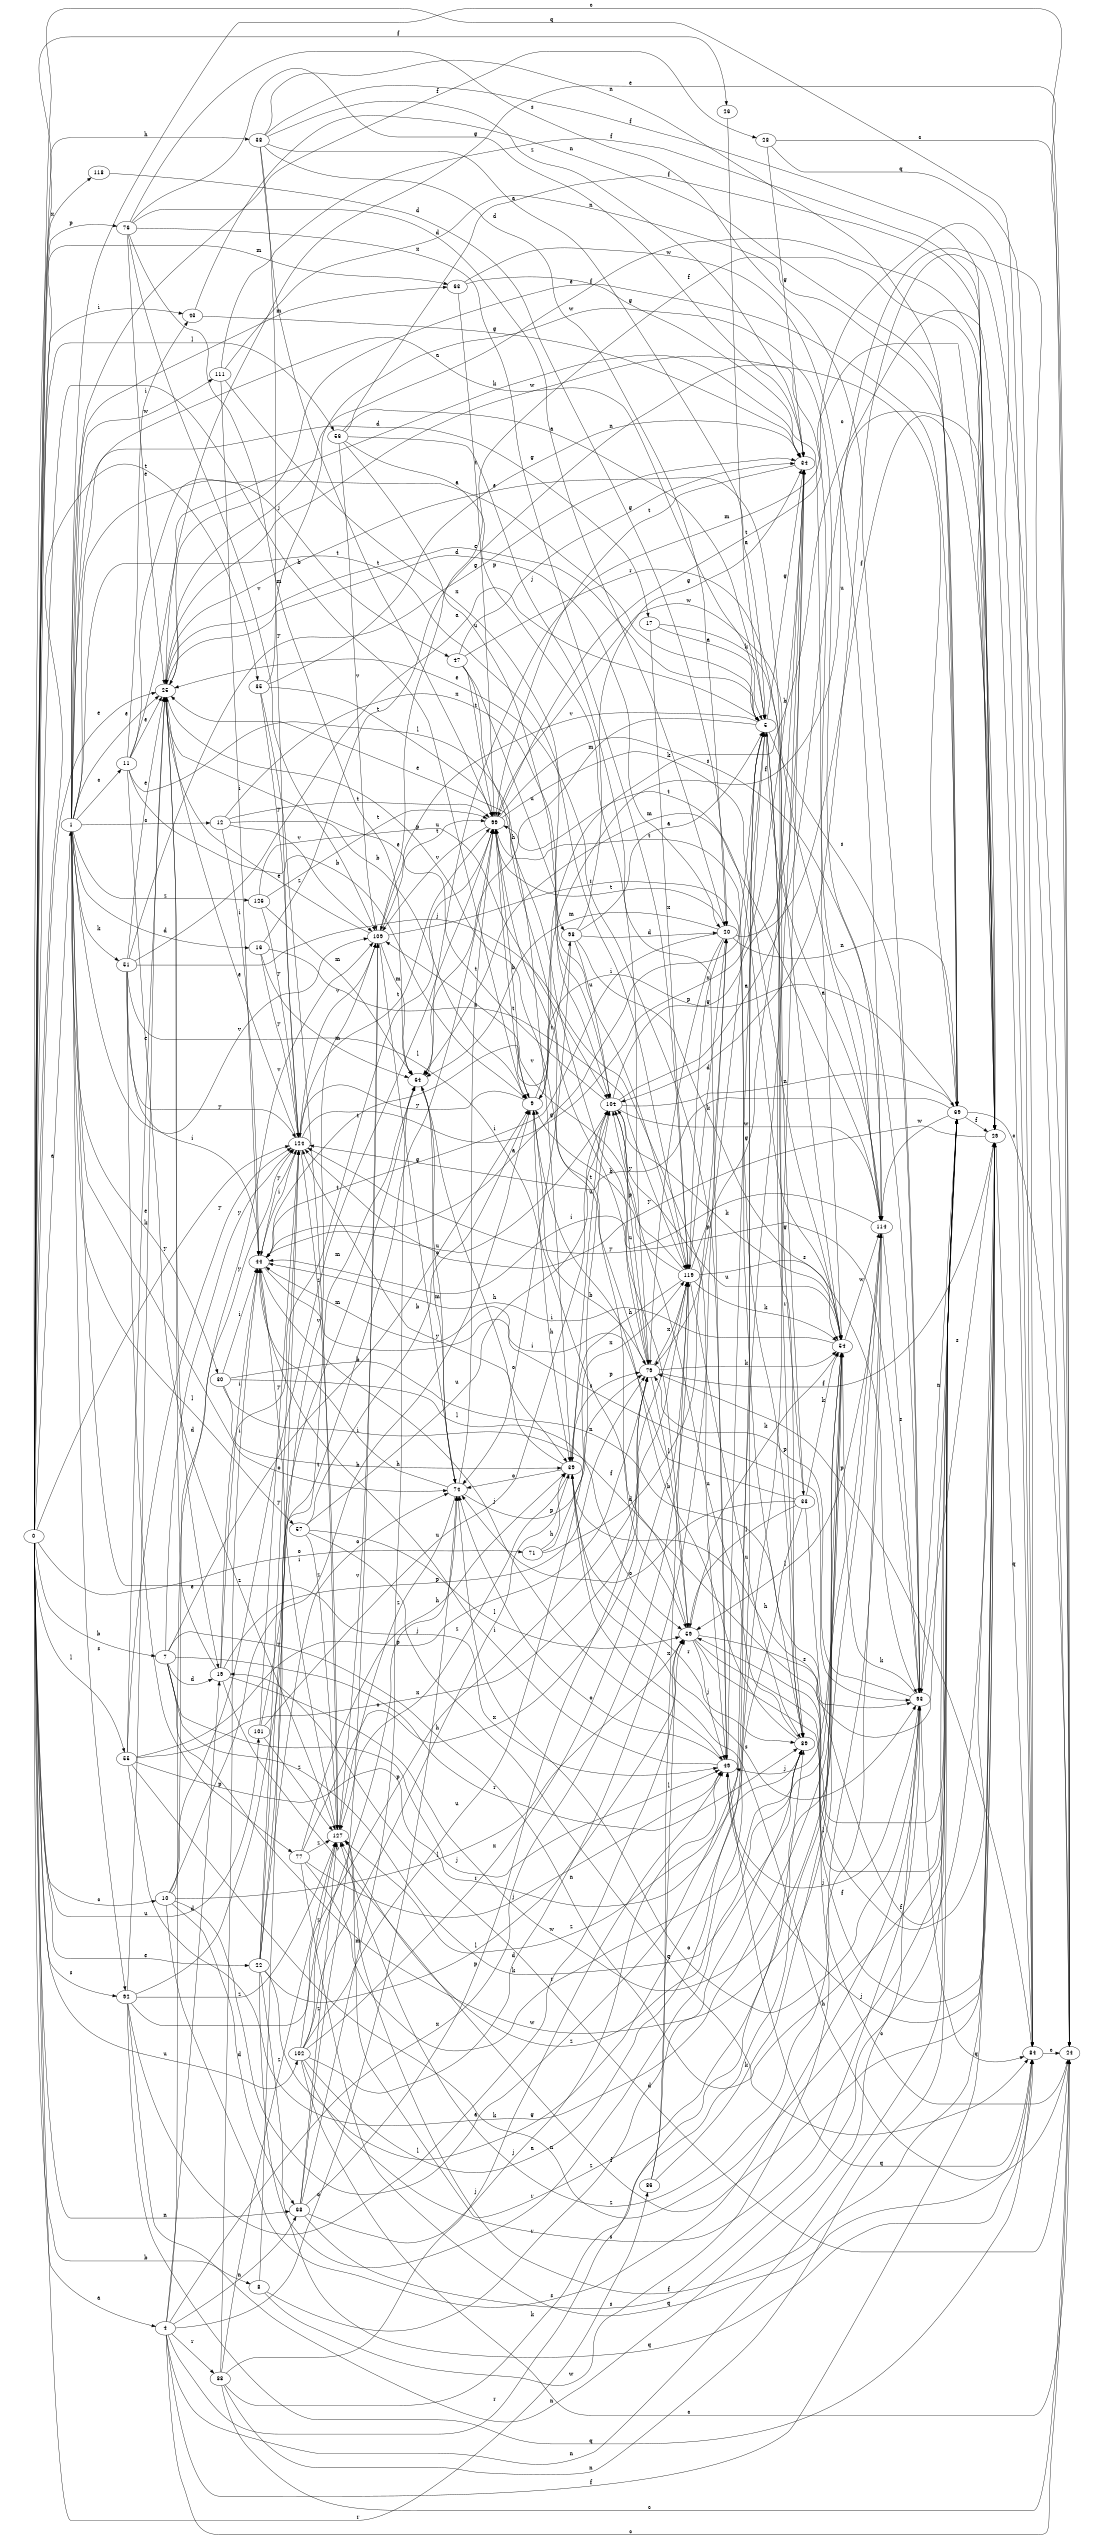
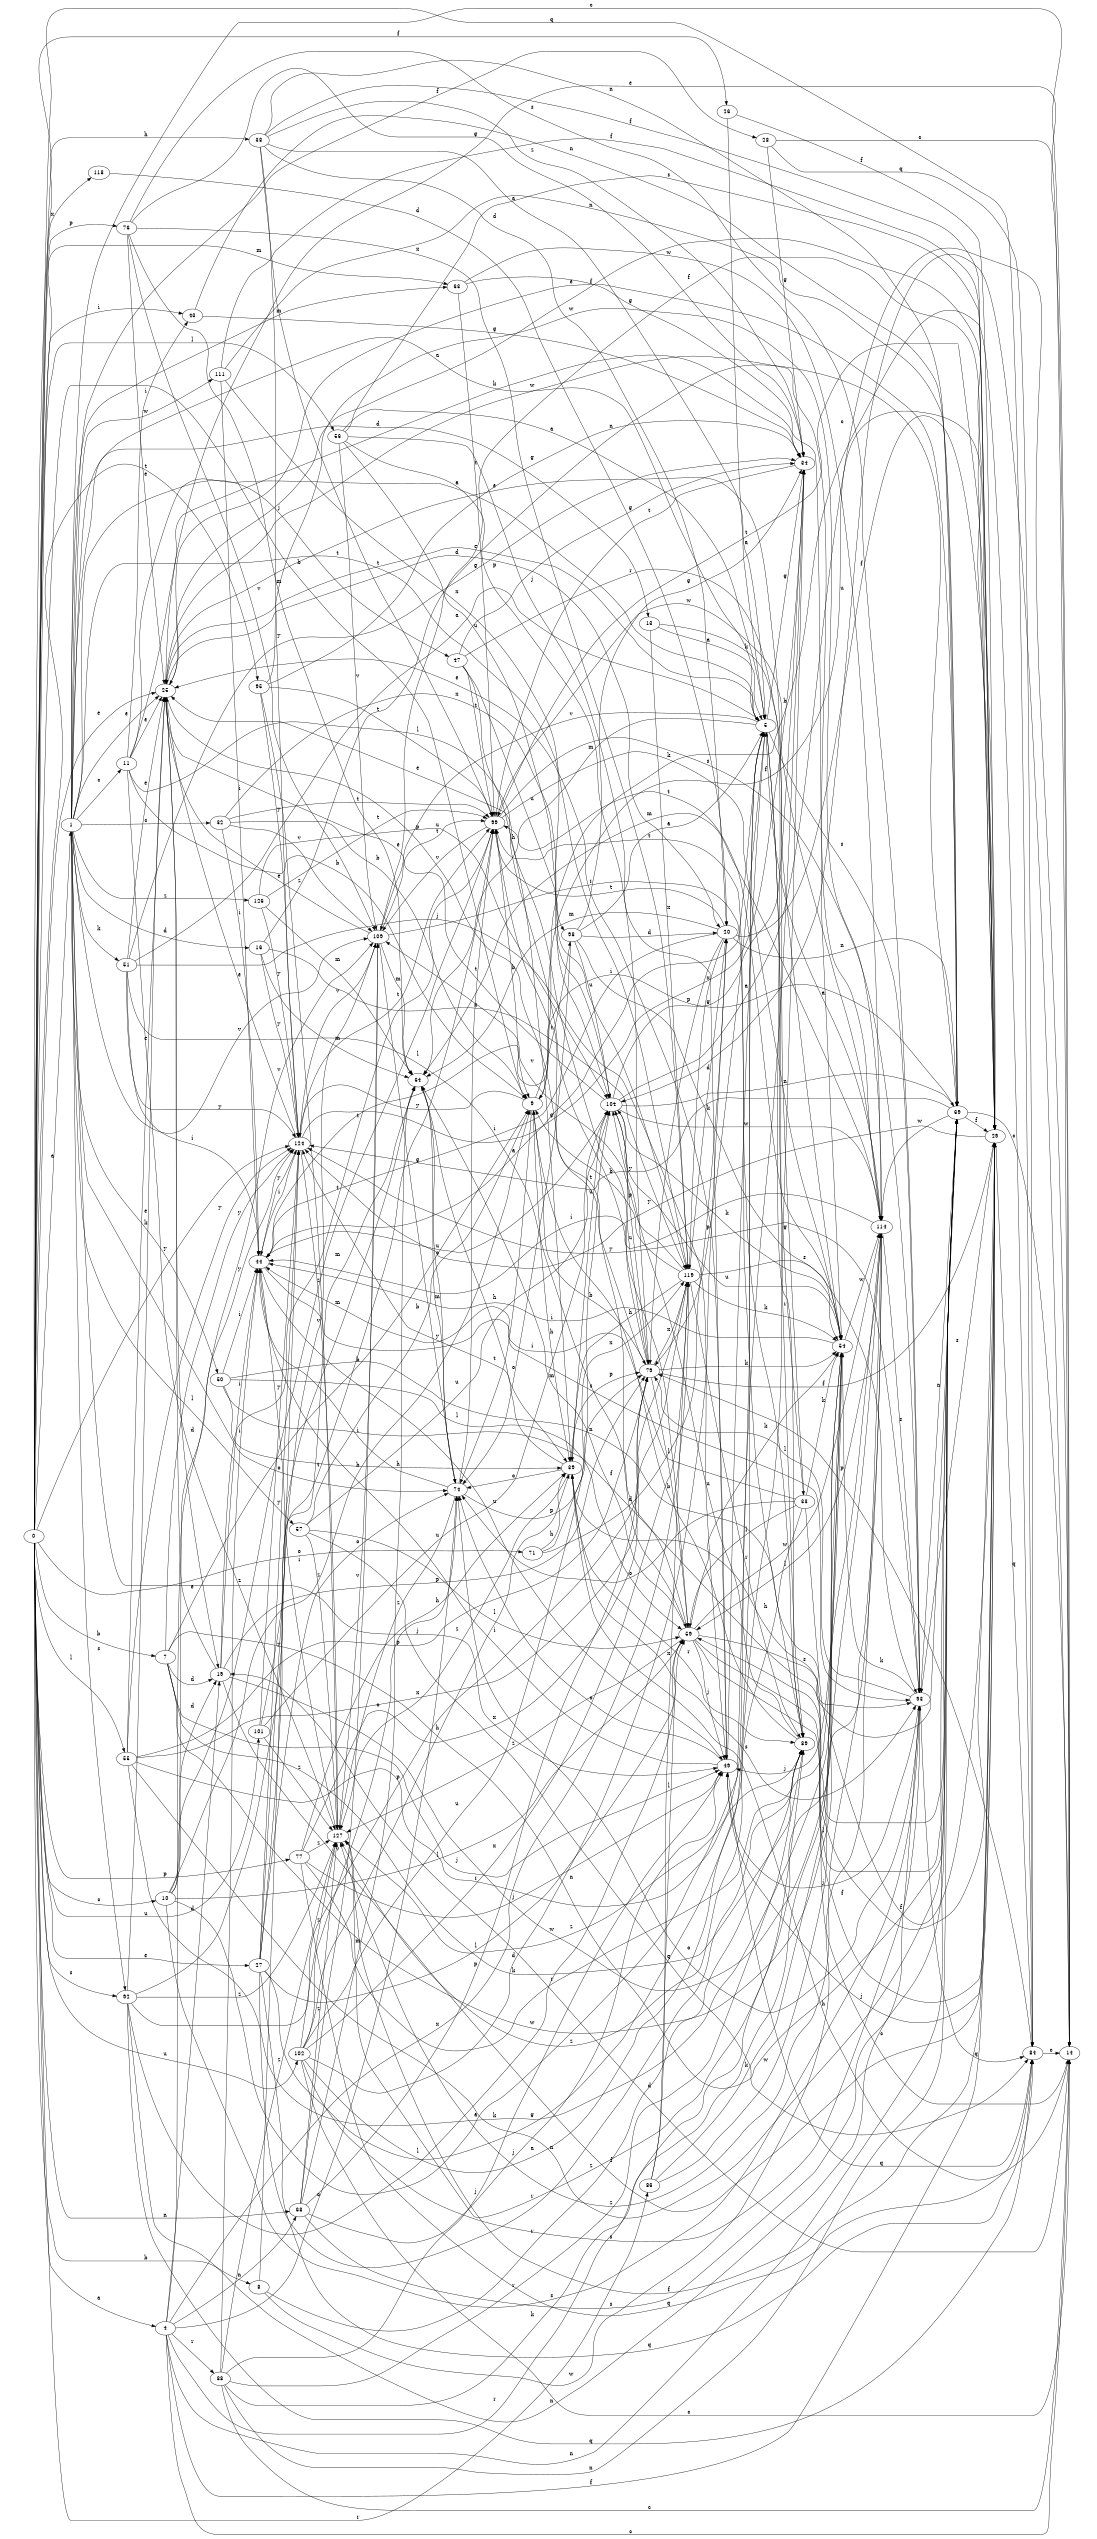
  strict digraph {
    rankdir=LR
    0
    1
    4
    7
    8
    9
    10
-   22
+   22 [label=27]
    25
    26
    38
    43
    55
    56
    63
    68
    71
    76
    77
    84
    86
    92
-   95 [label=35]
+   95
    101
    102
    118
    124
    5
    11
-   12
-   14 [label=24]
+   12 [label=32]
+   14
    16
-   17
+   17 [label=13]
    28
    47
    49
-   50 [label=30]
+   50
    51
    57
    74
    98
    109
    111
    126
    19
    29
    69
    88
    89
    119
    54
    114
    39
    99
    93
    59
    34
    64
    79
    20
    104
    n62 [label=127]
    44
    33
    0 -> 1 [label=a]
    0 -> 4 [label=a]
    0 -> 7 [label=b]
    0 -> 8 [label=b]
    0 -> 9 [label=b]
    0 -> 10 [label=c]
    0 -> 22 [label=e]
    0 -> 25 [label=e]
    0 -> 26 [label=f]
    0 -> 38 [label=h]
    0 -> 43 [label=i]
    0 -> 55 [label=l]
    0 -> 56 [label=l]
    0 -> 63 [label=m]
    0 -> 68 [label=n]
    0 -> 71 [label=o]
    0 -> 76 [label=p]
-   51 -> 77 [label=p]
+   0 -> 77 [label=p]
    0 -> 84 [label=q]
    0 -> 86 [label=r]
    0 -> 92 [label=s]
    0 -> 95 [label=t]
    0 -> 101 [label=u]
    0 -> 102 [label=u]
    0 -> 118 [label=x]
    0 -> 124 [label=y]
    1 -> 25 [label=e]
    1 -> 63 [label=m]
    1 -> 92 [label=s]
    1 -> 5 [label=a]
    1 -> 11 [label=c]
    1 -> 12 [label=c]
    1 -> 14 [label=c]
    1 -> 16 [label=d]
    1 -> 17 [label=d]
    1 -> 28 [label=f]
    1 -> 47 [label=j]
    1 -> 49 [label=j]
    1 -> 50 [label=k]
    1 -> 51 [label=k]
    1 -> 57 [label=l]
    1 -> 74 [label=o]
    1 -> 98 [label=t]
    1 -> 109 [label=v]
    1 -> 111 [label=w]
    1 -> 126 [label=z]
    4 -> 68 [label=n]
    4 -> 14 [label=c]
    4 -> 74 [label=o]
    4 -> 109 [label=v]
    4 -> 19 [label=d]
    4 -> 29 [label=f]
    4 -> 69 [label=n]
    4 -> 88 [label=r]
    4 -> 89 [label=r]
    4 -> 119 [label=x]
    7 -> 9 [label=b]
    7 -> 124 [label=y]
    7 -> 49 [label=j]
    7 -> 19 [label=d]
    7 -> 69 [label=n]
-   7 -> 89 [label=r]
+   88 -> 89 [label=r]
    7 -> 54 [label=k]
    7 -> 114 [label=w]
    8 -> 124 [label=y]
    8 -> 89 [label=r]
    8 -> 114 [label=w]
    9 -> 124 [label=y]
    9 -> 98 [label=t]
    9 -> 29 [label=f]
    9 -> 39 [label=h]
-   9 -> 99 [label=t]
+   9 -> 74 [label=t]
    10 -> 9 [label=b]
    10 -> 124 [label=y]
    10 -> 5 [label=a]
-   10 -> 68 [label=d]
+   10 -> 19 [label=d]
    10 -> 99 [label=t]
    10 -> 93 [label=s]
    10 -> 59 [label=l]
    22 -> 84 [label=q]
    22 -> 124 [label=y]
    22 -> 74 [label=o]
    22 -> 109 [label=v]
    22 -> 89 [label=r]
    22 -> 59 [label=l]
    22 -> 34 [label=g]
    22 -> 64 [label=m]
    25 -> 19 [label=d]
    25 -> 29 [label=f]
    25 -> 114 [label=w]
    25 -> 79 [label=p]
    25 -> 20 [label=d]
    26 -> 5 [label=a]
+   26 -> 29 [label=f]
    38 -> 124 [label=y]
    38 -> 5 [label=a]
    38 -> 29 [label=f]
    38 -> 69 [label=n]
    38 -> 99 [label=t]
    38 -> 34 [label=z]
    38 -> 20 [label=d]
    43 -> 69 [label=n]
    43 -> 34 [label=g]
    55 -> 25 [label=e]
    55 -> 124 [label=y]
    55 -> 69 [label=n]
    55 -> 89 [label=r]
    55 -> 119 [label=x]
    55 -> 54 [label=k]
    55 -> 79 [label=p]
    56 -> 5 [label=a]
    56 -> 49 [label=j]
    56 -> 109 [label=v]
-   56 -> 29 [label=f]
+   56 -> 29 [label=s]
    56 -> 79 [label=p]
    56 -> 104 [label=u]
    63 -> 114 [label=w]
    63 -> 99 [label=t]
    63 -> 34 [label=g]
    68 -> 49 [label=j]
    68 -> 109 [label=v]
    68 -> 93 [label=s]
    68 -> 64 [label=m]
    68 -> 79 [label=p]
    68 -> n62 [label=z]
    71 -> 119 [label=x]
    71 -> 39 [label=h]
    71 -> 20 [label=d]
    76 -> 25 [label=e]
    76 -> 109 [label=v]
    76 -> 119 [label=x]
    76 -> 93 [label=s]
    76 -> 34 [label=g]
    76 -> 64 [label=m]
-   76 -> 20 [label=d]
    77 -> 84 [label=q]
    77 -> 49 [label=j]
    77 -> 89 [label=r]
    77 -> 119 [label=x]
    77 -> 39 [label=h]
    77 -> n62 [label=z]
    84 -> 9 [label=b]
    84 -> 14 [label=c]
-   84 -> 64 [label=m]
+   59 -> 64 [label=m]
    84 -> 79 [label=p]
    86 -> 119 [label=x]
    86 -> 54 [label=k]
+   86 -> 114 [label=w]
    86 -> 59 [label=l]
    92 -> 25 [label=e]
    92 -> 84 [label=q]
    92 -> 69 [label=n]
    92 -> 99 [label=t]
    92 -> 59 [label=l]
    92 -> 79 [label=p]
    92 -> n62 [label=z]
    95 -> 124 [label=y]
    95 -> 114 [label=w]
    95 -> 99 [label=t]
    95 -> 34 [label=g]
    95 -> n62 [label=z]
    101 -> 124 [label=y]
    101 -> 64 [label=m]
    101 -> 104 [label=u]
    101 -> n62 [label=z]
    102 -> 5 [label=a]
    102 -> 14 [label=c]
    102 -> 74 [label=o]
    102 -> 119 [label=x]
    102 -> 39 [label=h]
    102 -> 93 [label=s]
    102 -> 20 [label=d]
    102 -> 104 [label=u]
    102 -> n62 [label=z]
    118 -> 20 [label=d]
    124 -> 25 [label=e]
    124 -> 109 [label=v]
    124 -> 99 [label=t]
    124 -> 34 [label=g]
    124 -> n62 [label=z]
    124 -> 44 [label=i]
    5 -> 25 [label=e]
    5 -> 109 [label=v]
    5 -> 89 [label=r]
    5 -> 93 [label=s]
    5 -> 34 [label=g]
    5 -> 64 [label=m]
    5 -> 79 [label=p]
    5 -> 33 [label=g]
    11 -> 9 [label=b]
    11 -> 25 [label=e]
    11 -> 43 [label=i]
    11 -> 5 [label=a]
    11 -> 54 [label=k]
    11 -> 59 [label=l]
    11 -> n62 [label=z]
    12 -> 9 [label=b]
    12 -> 109 [label=v]
    12 -> 119 [label=x]
    12 -> 99 [label=t]
    12 -> 44 [label=i]
    14 -> 25 [label=e]
    14 -> 19 [label=d]
    14 -> 39 [label=h]
    14 -> 104 [label=u]
    16 -> 124 [label=y]
    16 -> 69 [label=n]
    16 -> 119 [label=x]
    16 -> 64 [label=m]
    17 -> 5 [label=a]
    17 -> 119 [label=x]
    17 -> 54 [label=k]
    28 -> 84 [label=q]
    28 -> 14 [label=c]
    28 -> 34 [label=g]
    47 -> 89 [label=r]
    47 -> 39 [label=h]
    47 -> 99 [label=t]
    47 -> 34 [label=g]
    47 -> 104 [label=u]
    49 -> 25 [label=e]
    49 -> 84 [label=q]
    49 -> 5 [label=a]
    49 -> 74 [label=o]
    49 -> 44 [label=i]
    50 -> 29 [label=f]
    50 -> 69 [label=n]
    50 -> 39 [label=h]
    50 -> 59 [label=l]
    50 -> 44 [label=i]
    51 -> 25 [label=e]
    51 -> 124 [label=y]
    51 -> 5 [label=a]
    51 -> 49 [label=j]
    51 -> 59 [label=l]
    51 -> 34 [label=g]
    51 -> 44 [label=i]
    57 -> 9 [label=b]
    57 -> 84 [label=q]
    57 -> 59 [label=l]
    57 -> 104 [label=u]
    57 -> n62 [label=z]
    74 -> 99 [label=t]
    74 -> 64 [label=m]
    74 -> 79 [label=p]
    74 -> n62 [label=z]
    74 -> 44 [label=i]
    98 -> 5 [label=a]
    98 -> 74 [label=o]
    98 -> 54 [label=k]
    98 -> 34 [label=g]
    98 -> 20 [label=d]
    98 -> 104 [label=u]
    109 -> 25 [label=e]
    109 -> 74 [label=g]
    109 -> 29 [label=f]
    109 -> 89 [label=r]
    109 -> 99 [label=t]
    109 -> 64 [label=m]
    111 -> 29 [label=f]
    111 -> 69 [label=n]
    111 -> 119 [label=x]
    111 -> 44 [label=i]
    126 -> 124 [label=y]
    126 -> 99 [label=t]
    126 -> 64 [label=m]
    126 -> 104 [label=u]
    19 -> 25 [label=e]
    19 -> 29 [label=f]
    19 -> 114 [label=w]
    19 -> 99 [label=t]
    19 -> 79 [label=p]
    19 -> 44 [label=i]
    29 -> 84 [label=q]
    29 -> 124 [label=y]
    29 -> 49 [label=j]
    29 -> 99 [label=t]
    29 -> 93 [label=s]
    69 -> 25 [label=e]
    69 -> 124 [label=y]
    69 -> 14 [label=c]
    69 -> 29 [label=f]
    69 -> 114 [label=w]
    69 -> 39 [label=h]
    69 -> 59 [label=l]
    69 -> 44 [label=i]
    88 -> 14 [label=c]
    88 -> 49 [label=j]
    88 -> 69 [label=n]
    88 -> 54 [label=k]
    88 -> n62 [label=z]
    88 -> 44 [label=i]
    89 -> 9 [label=b]
    89 -> 99 [label=t]
    89 -> 104 [label=u]
    119 -> 9 [label=b]
    119 -> 109 [label=v]
-   119 -> 89 [label=u]
+   119 -> 89 [label=r]
    119 -> 54 [label=k]
    119 -> 39 [label=h]
    119 -> 93 [label=s]
-   119 -> 34 [label=g]
    119 -> 20 [label=d]
    54 -> 49 [label=j]
    54 -> 114 [label=w]
    54 -> 99 [label=t]
    54 -> 104 [label=u]
    54 -> n62 [label=z]
    54 -> 44 [label=i]
    114 -> 5 [label=a]
    114 -> 93 [label=s]
    114 -> 59 [label=l]
    114 -> 64 [label=m]
    114 -> n62 [label=z]
    114 -> 44 [label=i]
    39 -> 124 [label=y]
    39 -> 74 [label=o]
    39 -> 89 [label=r]
    39 -> 93 [label=s]
    39 -> 79 [label=p]
    39 -> 104 [label=u]
    39 -> n62 [label=z]
    99 -> 9 [label=b]
    99 -> 109 [label=v]
    99 -> 54 [label=k]
    99 -> 114 [label=w]
    99 -> 93 [label=s]
    93 -> 84 [label=q]
    93 -> 124 [label=y]
    93 -> 49 [label=j]
    93 -> 74 [label=o]
    93 -> 69 [label=n]
    93 -> 54 [label=k]
-   93 -> 79 [label=p]
+   93 -> 79 [label=l]
    59 -> 14 [label=c]
    59 -> 49 [label=j]
    59 -> 29 [label=f]
    59 -> 54 [label=k]
+   59 -> 114 [label=w]
    59 -> 99 [label=t]
    59 -> 93 [label=s]
+   59 -> n62 [label=z]
    34 -> 99 [label=t]
    34 -> n62 [label=z]
    64 -> 74 [label=o]
    64 -> 39 [label=h]
    79 -> 9 [label=b]
    79 -> 25 [label=e]
    79 -> 29 [label=f]
    79 -> 119 [label=x]
    79 -> 54 [label=k]
    79 -> 59 [label=l]
    79 -> 104 [label=u]
    20 -> 29 [label=f]
    20 -> 69 [label=n]
    20 -> 119 [label=x]
    20 -> 99 [label=t]
    20 -> 64 [label=m]
    20 -> 79 [label=p]
    20 -> 44 [label=i]
    104 -> 25 [label=e]
    104 -> 14 [label=c]
    104 -> 69 [label=n]
    104 -> 54 [label=k]
    104 -> 114 [label=w]
    104 -> 34 [label=g]
    104 -> 79 [label=p]
    n62 -> 109 [label=v]
    n62 -> 29 [label=f]
    n62 -> 44 [label=i]
    44 -> 124 [label=y]
    44 -> 5 [label=a]
-   44 -> 49 [label=j]
+   44 -> 49 [label=u]
    44 -> 93 [label=s]
    44 -> 104 [label=u]
    33 -> 25 [label=e]
    33 -> 74 [label=o]
    33 -> 29 [label=f]
    33 -> 54 [label=k]
    33 -> 59 [label=l]
    33 -> n62 [label=z]
    33 -> 44 [label=i]
  }
